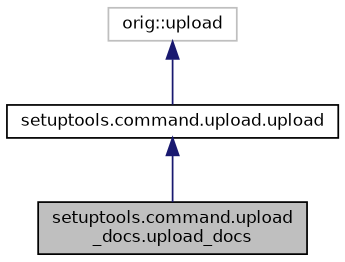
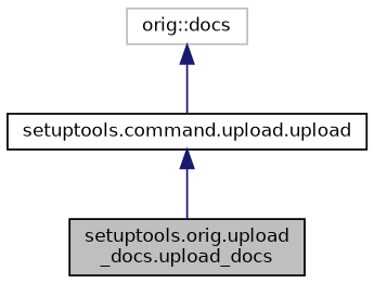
  digraph {
    node [color=black fillcolor=white fontname=Helvetica fontsize=10 shape=record style=filled]
    edge [color=midnightblue dir=back fontname=Helvetica fontsize=10 labelfontname=Helvetica labelfontsize=10 style=solid]
-   n1 [fillcolor=grey75 fontcolor=black height=0.2 label="setuptools.command.upload\l_docs.upload_docs" width=0.4]
+   n1 [fillcolor=grey75 fontcolor=black height=0.2 label="setuptools.orig.upload\l_docs.upload_docs" width=0.4]
    n2 [height=0.2 label="setuptools.command.upload.upload" width=0.4]
-   n3 [color=grey75 height=0.2 label="orig::upload" width=0.4]
+   n3 [color=grey75 height=0.2 label="orig::docs" width=0.4]
    n2 -> n1
    n3 -> n2
  }
